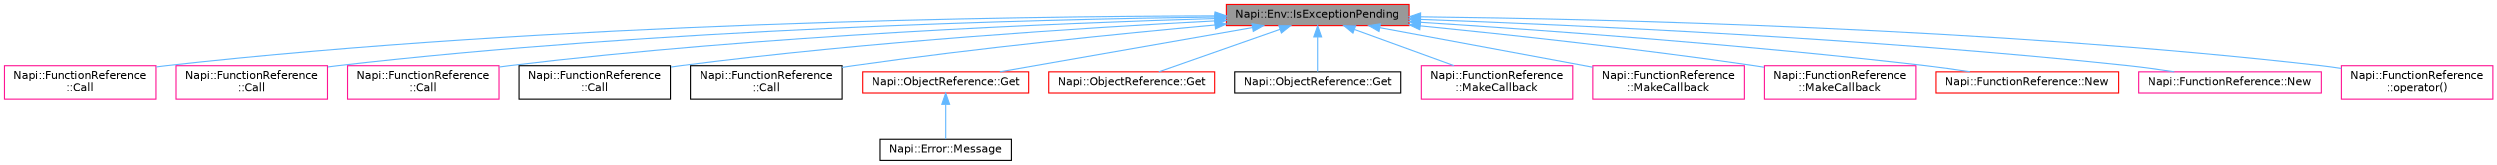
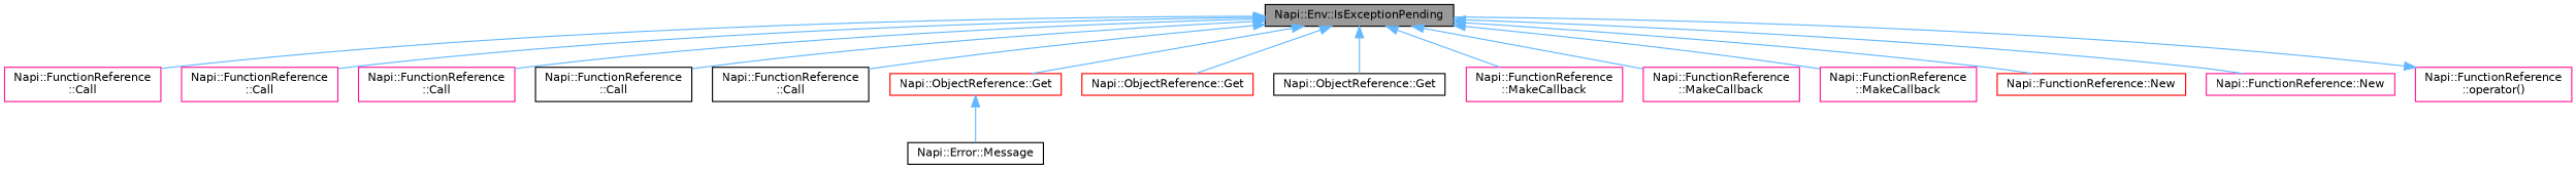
  digraph {
    rankdir=TB
    node [color=deeppink fillcolor=white fontname=Helvetica fontsize=10 shape=box style=filled]
    edge [color=steelblue1 dir=back fontname=Helvetica fontsize=10 labelfontname=Helvetica labelfontsize=10 style=solid]
-   n1 [color=red fillcolor=grey60 fontcolor=black height=0.2 label="Napi::Env::IsExceptionPending" width=0.4]
+   n1 [color=black fillcolor=grey60 fontcolor=black height=0.2 label="Napi::Env::IsExceptionPending" width=0.4]
    n2 [height=0.2 label="Napi::FunctionReference\l::Call" width=0.4]
    n3 [height=0.2 label="Napi::FunctionReference\l::Call" width=0.4]
    n4 [height=0.2 label="Napi::FunctionReference\l::Call" width=0.4]
    n5 [color=black height=0.2 label="Napi::FunctionReference\l::Call" width=0.4]
    n6 [color=black height=0.2 label="Napi::FunctionReference\l::Call" width=0.4]
    n7 [color=red height=0.2 label="Napi::ObjectReference::Get" width=0.4]
    n8 [color=red height=0.2 label="Napi::ObjectReference::Get" width=0.4]
    n9 [color=black height=0.2 label="Napi::ObjectReference::Get" width=0.4]
    n10 [height=0.2 label="Napi::FunctionReference\l::MakeCallback" width=0.4]
    n11 [height=0.2 label="Napi::FunctionReference\l::MakeCallback" width=0.4]
    n12 [height=0.2 label="Napi::FunctionReference\l::MakeCallback" width=0.4]
    n13 [color=red height=0.2 label="Napi::FunctionReference::New" width=0.4]
    n14 [height=0.2 label="Napi::FunctionReference::New" width=0.4]
    n15 [height=0.2 label="Napi::FunctionReference\l::operator()" width=0.4]
    n16 [color=black height=0.2 label="Napi::Error::Message" width=0.4]
    n1 -> n2
    n1 -> n3
    n1 -> n4
    n1 -> n5
    n1 -> n6
    n1 -> n7
    n1 -> n8
    n1 -> n9
    n1 -> n10
    n1 -> n11
    n1 -> n12
    n1 -> n13
    n1 -> n14
-   n1 -> n15
+   n15 -> n1
    n7 -> n16
  }
